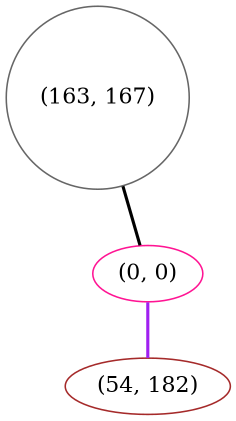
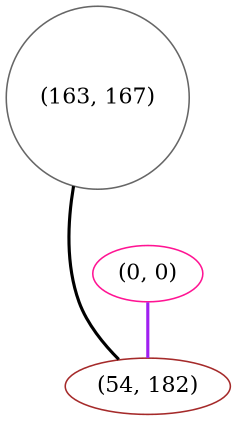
  graph {
    node [shape=ellipse]
    edge [style=bold]
    "(163, 167)" [color=gray40 shape=circle]
    n2 [color=brown label="(54, 182)"]
    "(0, 0)" [color=deeppink]
-   "(163, 167)" -- "(0, 0)" [color=black weight=2]
+   "(163, 167)" -- n2 [color=black weight=2]
    "(0, 0)" -- n2 [color=purple weight=4]
  }
